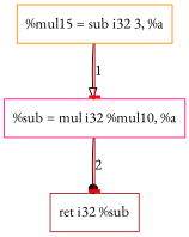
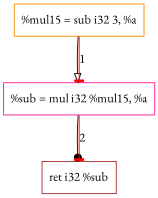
  digraph {
    fontname="EB Garamond"
    node [shape=record fontname="EB Garamond"]
    edge [arrowhead=tee fontname="EB Garamond"]
    n1 [label="  %mul15 = sub i32 3, %a" color=darkorange]
-   n2 [label="%sub = mul i32 %mul10, %a" color=deeppink]
+   n2 [label="  %sub = mul i32 %mul15, %a" color=deeppink]
    n3 [label="  ret i32 %sub" color=brown]
    n1 -> n2 [arrowhead=onormal]
    n1 -> n2 [color=red label=1]
    n2 -> n3 [arrowhead=dot]
    n2 -> n3 [color=red label=2]
  }
